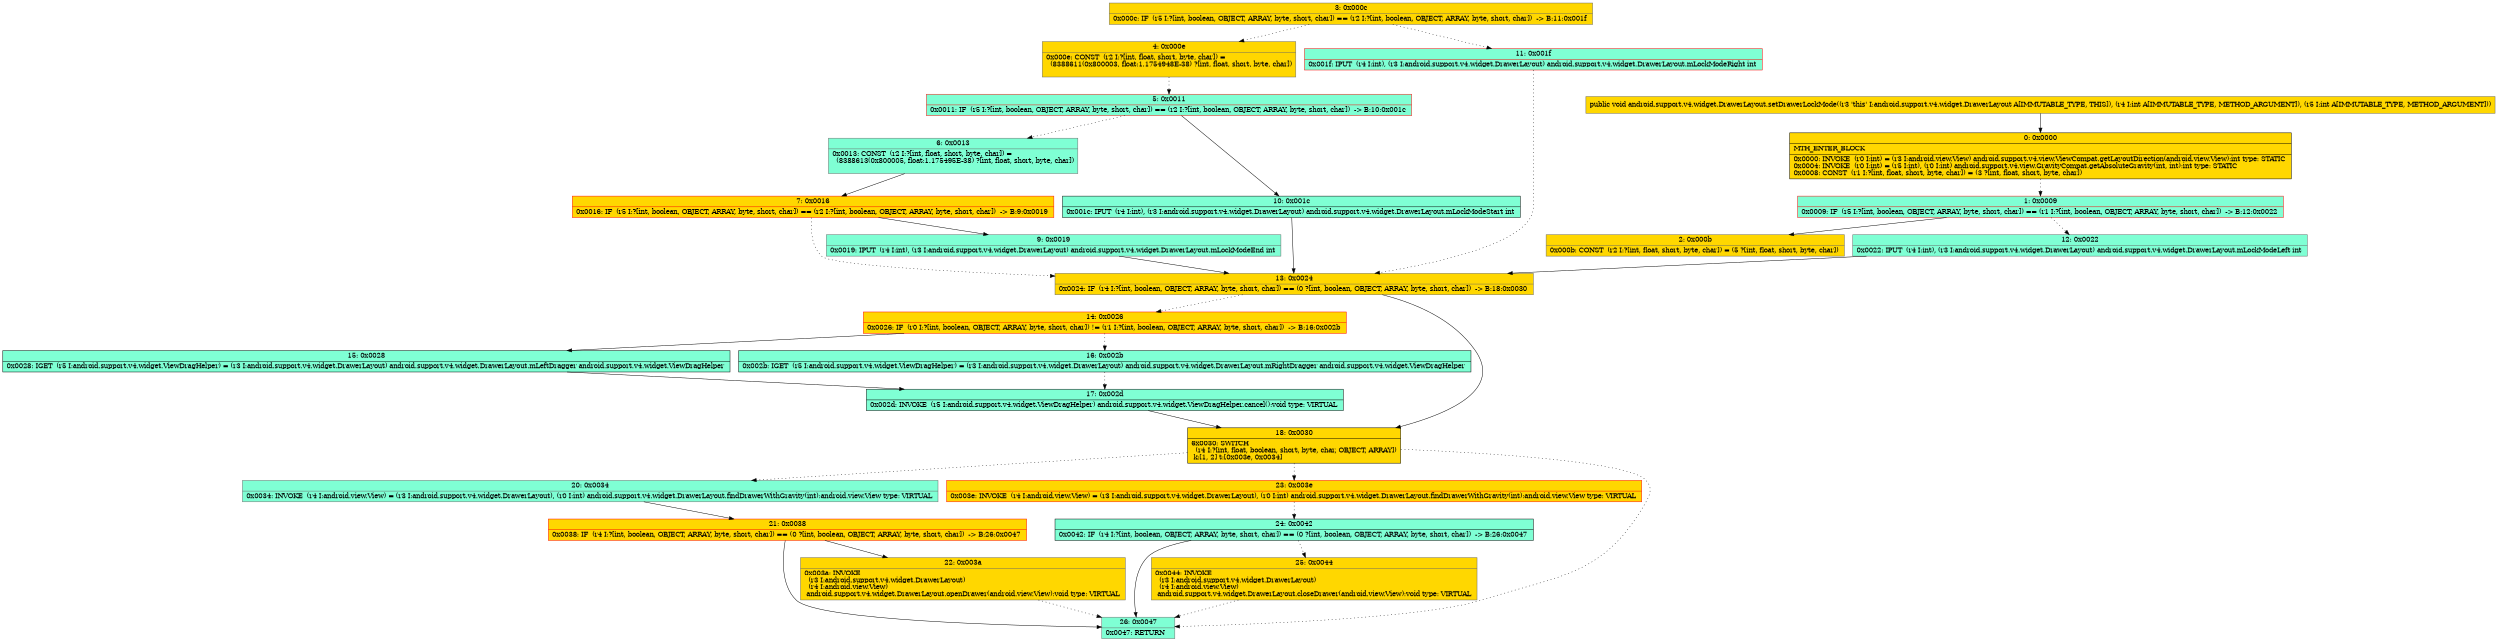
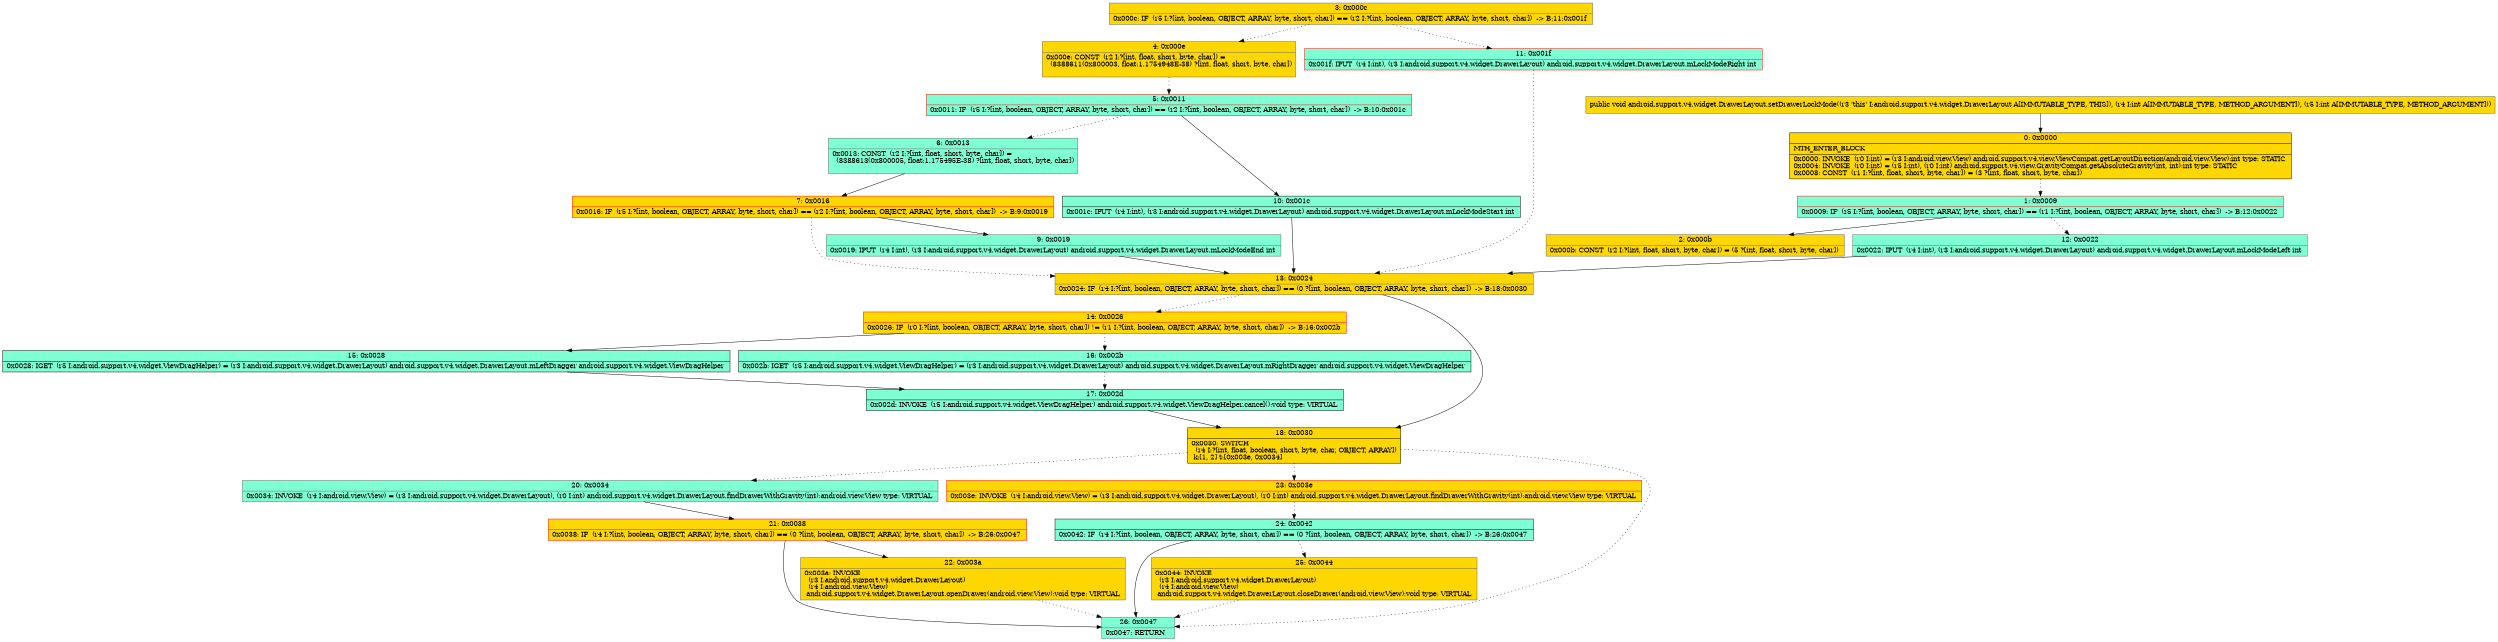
  digraph {
    node [color=gray40 fillcolor=gold shape=record style=filled]
    edge [style=dotted]
    n1 [color=black label="{0\:\ 0x0000|MTH_ENTER_BLOCK\l|0x0000: INVOKE  (r0 I:int) = (r3 I:android.view.View) android.support.v4.view.ViewCompat.getLayoutDirection(android.view.View):int type: STATIC \l0x0004: INVOKE  (r0 I:int) = (r5 I:int), (r0 I:int) android.support.v4.view.GravityCompat.getAbsoluteGravity(int, int):int type: STATIC \l0x0008: CONST  (r1 I:?[int, float, short, byte, char]) = (3 ?[int, float, short, byte, char]) \l}"]
    n2 [color=red fillcolor=aquamarine label="{1\:\ 0x0009|0x0009: IF  (r5 I:?[int, boolean, OBJECT, ARRAY, byte, short, char]) == (r1 I:?[int, boolean, OBJECT, ARRAY, byte, short, char])  \-\> B:12:0x0022 \l}"]
    n3 [label="{2\:\ 0x000b|0x000b: CONST  (r2 I:?[int, float, short, byte, char]) = (5 ?[int, float, short, byte, char]) \l}"]
    n4 [fillcolor=aquamarine label="{12\:\ 0x0022|0x0022: IPUT  (r4 I:int), (r3 I:android.support.v4.widget.DrawerLayout) android.support.v4.widget.DrawerLayout.mLockModeLeft int \l}"]
    n5 [label="{13\:\ 0x0024|0x0024: IF  (r4 I:?[int, boolean, OBJECT, ARRAY, byte, short, char]) == (0 ?[int, boolean, OBJECT, ARRAY, byte, short, char])  \-\> B:18:0x0030 \l}"]
    n6 [label="{3\:\ 0x000c|0x000c: IF  (r5 I:?[int, boolean, OBJECT, ARRAY, byte, short, char]) == (r2 I:?[int, boolean, OBJECT, ARRAY, byte, short, char])  \-\> B:11:0x001f \l}"]
    n7 [label="{4\:\ 0x000e|0x000e: CONST  (r2 I:?[int, float, short, byte, char]) = \l  (8388611(0x800003, float:1.1754948E\-38) ?[int, float, short, byte, char])\l \l}"]
    n8 [color=red fillcolor=aquamarine label="{11\:\ 0x001f|0x001f: IPUT  (r4 I:int), (r3 I:android.support.v4.widget.DrawerLayout) android.support.v4.widget.DrawerLayout.mLockModeRight int \l}"]
    n9 [color=red fillcolor=aquamarine label="{5\:\ 0x0011|0x0011: IF  (r5 I:?[int, boolean, OBJECT, ARRAY, byte, short, char]) == (r2 I:?[int, boolean, OBJECT, ARRAY, byte, short, char])  \-\> B:10:0x001c \l}"]
    n10 [fillcolor=aquamarine label="{6\:\ 0x0013|0x0013: CONST  (r2 I:?[int, float, short, byte, char]) = \l  (8388613(0x800005, float:1.175495E\-38) ?[int, float, short, byte, char])\l \l}"]
    n11 [color=black fillcolor=aquamarine label="{10\:\ 0x001c|0x001c: IPUT  (r4 I:int), (r3 I:android.support.v4.widget.DrawerLayout) android.support.v4.widget.DrawerLayout.mLockModeStart int \l}"]
    n12 [color=red label="{7\:\ 0x0016|0x0016: IF  (r5 I:?[int, boolean, OBJECT, ARRAY, byte, short, char]) == (r2 I:?[int, boolean, OBJECT, ARRAY, byte, short, char])  \-\> B:9:0x0019 \l}"]
    n13 [fillcolor=aquamarine label="{9\:\ 0x0019|0x0019: IPUT  (r4 I:int), (r3 I:android.support.v4.widget.DrawerLayout) android.support.v4.widget.DrawerLayout.mLockModeEnd int \l}"]
    n14 [color=red label="{14\:\ 0x0026|0x0026: IF  (r0 I:?[int, boolean, OBJECT, ARRAY, byte, short, char]) != (r1 I:?[int, boolean, OBJECT, ARRAY, byte, short, char])  \-\> B:16:0x002b \l}"]
-   n15 [color=black label="{18\:\ 0x0030|6x0030: SWITCH  \l  (r4 I:?[int, float, boolean, short, byte, char, OBJECT, ARRAY])\l k:[1, 2] t:[0x003e, 0x0034] \l}"]
+   n15 [color=black label="{18\:\ 0x0030|0x0030: SWITCH  \l  (r4 I:?[int, float, boolean, short, byte, char, OBJECT, ARRAY])\l k:[1, 2] t:[0x003e, 0x0034] \l}"]
    n16 [color=black fillcolor=aquamarine label="{15\:\ 0x0028|0x0028: IGET  (r5 I:android.support.v4.widget.ViewDragHelper) = (r3 I:android.support.v4.widget.DrawerLayout) android.support.v4.widget.DrawerLayout.mLeftDragger android.support.v4.widget.ViewDragHelper \l}"]
    n17 [color=black fillcolor=aquamarine label="{16\:\ 0x002b|0x002b: IGET  (r5 I:android.support.v4.widget.ViewDragHelper) = (r3 I:android.support.v4.widget.DrawerLayout) android.support.v4.widget.DrawerLayout.mRightDragger android.support.v4.widget.ViewDragHelper \l}"]
    n18 [fillcolor=aquamarine label="{20\:\ 0x0034|0x0034: INVOKE  (r4 I:android.view.View) = (r3 I:android.support.v4.widget.DrawerLayout), (r0 I:int) android.support.v4.widget.DrawerLayout.findDrawerWithGravity(int):android.view.View type: VIRTUAL \l}"]
    n19 [color=red label="{23\:\ 0x003e|0x003e: INVOKE  (r4 I:android.view.View) = (r3 I:android.support.v4.widget.DrawerLayout), (r0 I:int) android.support.v4.widget.DrawerLayout.findDrawerWithGravity(int):android.view.View type: VIRTUAL \l}"]
    n20 [fillcolor=aquamarine label="{26\:\ 0x0047|0x0047: RETURN   \l}"]
    n21 [color=black fillcolor=aquamarine label="{17\:\ 0x002d|0x002d: INVOKE  (r5 I:android.support.v4.widget.ViewDragHelper) android.support.v4.widget.ViewDragHelper.cancel():void type: VIRTUAL \l}"]
    n22 [color=red label="{21\:\ 0x0038|0x0038: IF  (r4 I:?[int, boolean, OBJECT, ARRAY, byte, short, char]) == (0 ?[int, boolean, OBJECT, ARRAY, byte, short, char])  \-\> B:26:0x0047 \l}"]
    n23 [color=black fillcolor=aquamarine label="{24\:\ 0x0042|0x0042: IF  (r4 I:?[int, boolean, OBJECT, ARRAY, byte, short, char]) == (0 ?[int, boolean, OBJECT, ARRAY, byte, short, char])  \-\> B:26:0x0047 \l}"]
    n24 [label="{22\:\ 0x003a|0x003a: INVOKE  \l  (r3 I:android.support.v4.widget.DrawerLayout)\l  (r4 I:android.view.View)\l android.support.v4.widget.DrawerLayout.openDrawer(android.view.View):void type: VIRTUAL \l}"]
    n25 [label="{25\:\ 0x0044|0x0044: INVOKE  \l  (r3 I:android.support.v4.widget.DrawerLayout)\l  (r4 I:android.view.View)\l android.support.v4.widget.DrawerLayout.closeDrawer(android.view.View):void type: VIRTUAL \l}"]
    n26 [label="{public void android.support.v4.widget.DrawerLayout.setDrawerLockMode((r3 'this' I:android.support.v4.widget.DrawerLayout A[IMMUTABLE_TYPE, THIS]), (r4 I:int A[IMMUTABLE_TYPE, METHOD_ARGUMENT]), (r5 I:int A[IMMUTABLE_TYPE, METHOD_ARGUMENT])) }"]
    n1 -> n2
    n2 -> n3 [style=solid]
    n2 -> n4
    n4 -> n5 [style=solid]
    n5 -> n14
    n5 -> n15 [style=solid]
    n6 -> n7
    n6 -> n8
    n7 -> n9
    n8 -> n5
    n9 -> n10
    n9 -> n11 [style=solid]
    n10 -> n12 [style=solid]
    n11 -> n5 [style=solid]
    n12 -> n5
    n12 -> n13 [style=solid]
    n13 -> n5 [style=solid]
    n14 -> n16 [style=solid]
    n14 -> n17
    n15 -> n18
    n15 -> n19
    n15 -> n20
    n16 -> n21 [style=solid]
    n17 -> n21
    n18 -> n22 [style=solid]
    n19 -> n23
    n21 -> n15 [style=solid]
    n22 -> n20 [style=solid]
    n22 -> n24 [style=solid]
    n23 -> n20 [style=solid]
    n23 -> n25
    n24 -> n20
    n25 -> n20
    n26 -> n1 [style=solid]
  }
